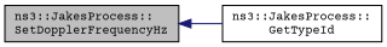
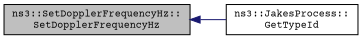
  digraph {
    rankdir=LR
    fontname="Courier Prime"
    node [color=black fontname="Courier Prime" fontsize=10 shape=record style=filled]
-   n1 [fillcolor=grey75 fontcolor=black height=0.2 label="ns3::JakesProcess::\lSetDopplerFrequencyHz" width=0.4]
+   n1 [fillcolor=grey75 fontcolor=black height=0.2 label="ns3::SetDopplerFrequencyHz::\lSetDopplerFrequencyHz" width=0.4]
    n2 [fillcolor=white height=0.2 label="ns3::JakesProcess::\lGetTypeId" width=0.4]
    n1 -> n2 [color=midnightblue dir=back fontname="Courier Prime" fontsize=10 labelfontname=Helvetica labelfontsize=10 style=solid]
  }
